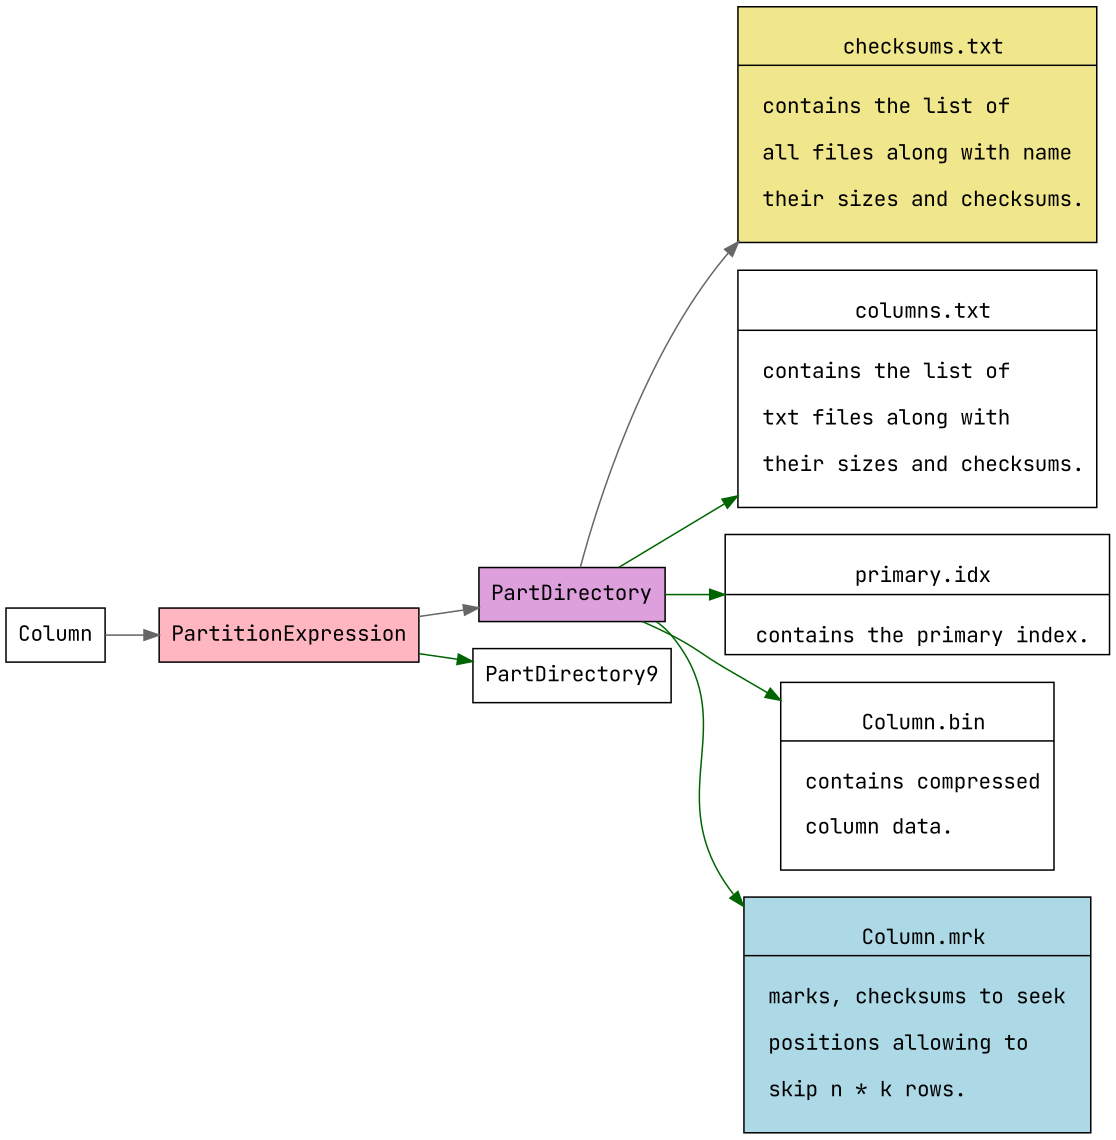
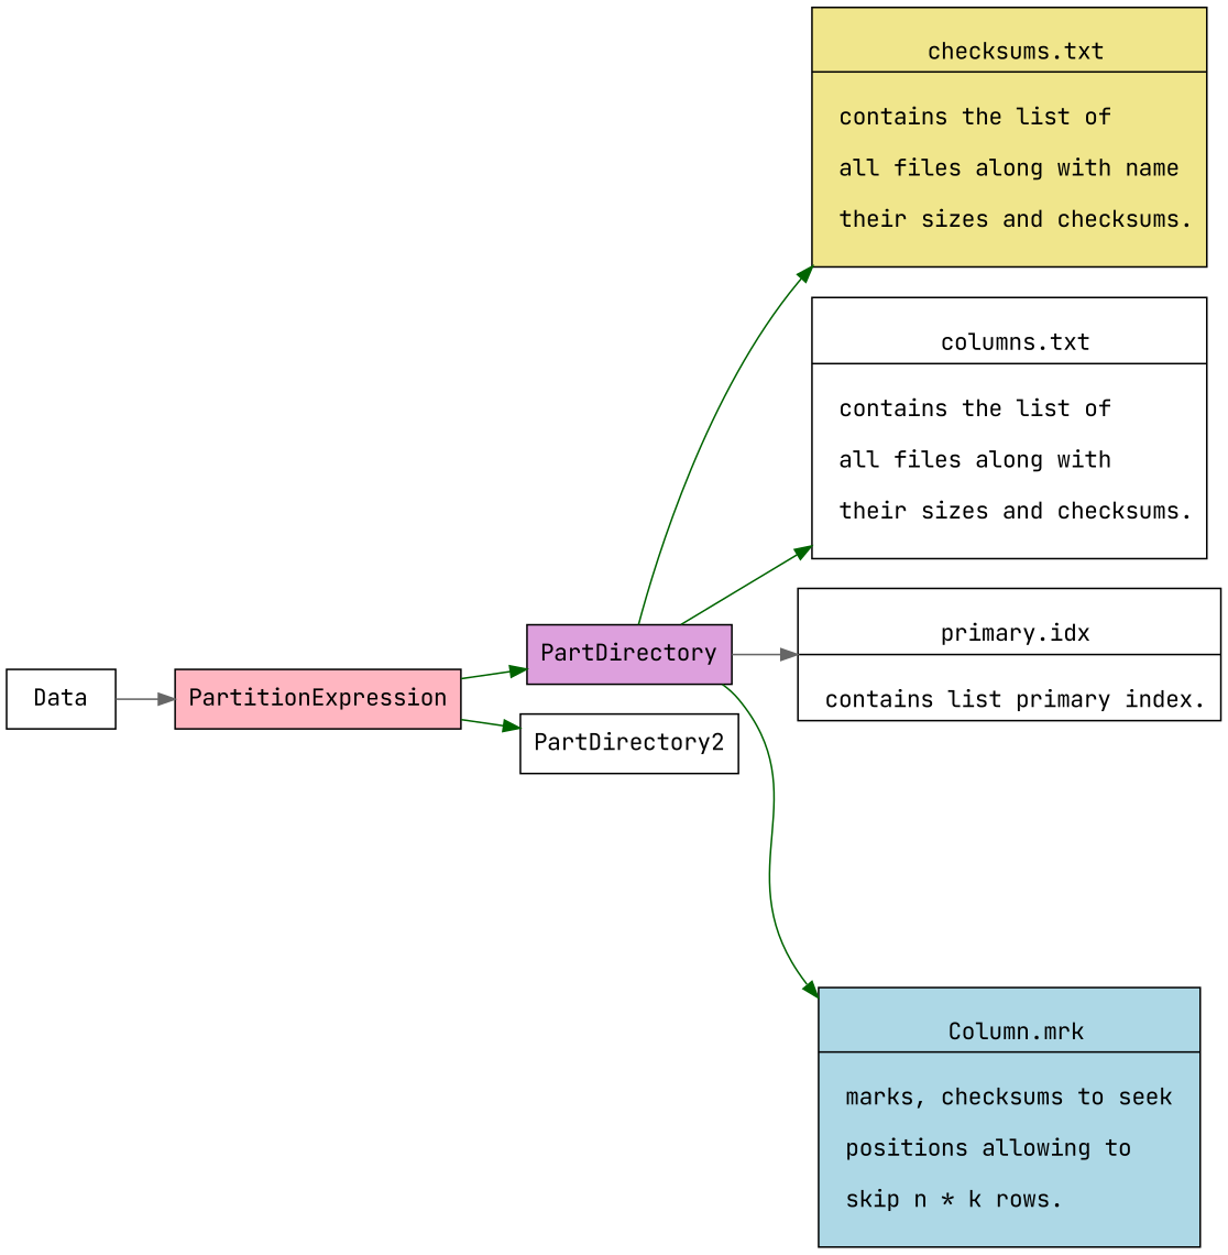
  digraph {
    fontname="JetBrains Mono"
    newrank=true
    rankdir=LR
    node [fillcolor=white fontname="JetBrains Mono" shape=record style=filled]
    edge [color=darkgreen fontname="JetBrains Mono"]
-   Data [shape=box label=Column]
+   Data [shape=box]
    PartitionExpression [fillcolor=lightpink shape=box]
    PartDirectory [fillcolor=plum shape=box]
-   PartDirectory2 [shape=box label=PartDirectory9]
+   PartDirectory2 [shape=box]
    n5 [fillcolor=khaki label="{{\n      checksums.txt|\n        contains the list of \l\n        all files along with name \l\n        their sizes and checksums.\l\n  }}"]
-   n6 [label="{{\n      columns.txt|\n        contains the list of \l\n        txt files along with \l\n        their sizes and checksums.\l\n    }}"]
-   n7 [label="{{\n      primary.idx|\n        contains the primary index.\n  }}"]
-   n8 [label="{{\n      Column.bin|\n        contains compressed\l \n        column data.\l\n    }}"]
+   n6 [label="{{\n      columns.txt|\n        contains the list of \l\n        all files along with \l\n        their sizes and checksums.\l\n    }}"]
+   n7 [label="{{\n      primary.idx|\n        contains list primary index.\n  }}"]
    n9 [fillcolor=lightblue label="{{\n      Column.mrk|\n         marks, checksums to seek \l\n         positions allowing to \l\n         skip n * k rows.\l\n    }}"]
    Data -> PartitionExpression [color=gray40]
-   PartitionExpression -> PartDirectory [color=gray40]
+   PartitionExpression -> PartDirectory
    PartitionExpression -> PartDirectory2
-   PartDirectory -> n5 [color=gray40]
+   PartDirectory -> n5
    PartDirectory -> n6
-   PartDirectory -> n7
-   PartDirectory -> n8
+   PartDirectory -> n7 [color=gray40]
    PartDirectory -> n9
  }
